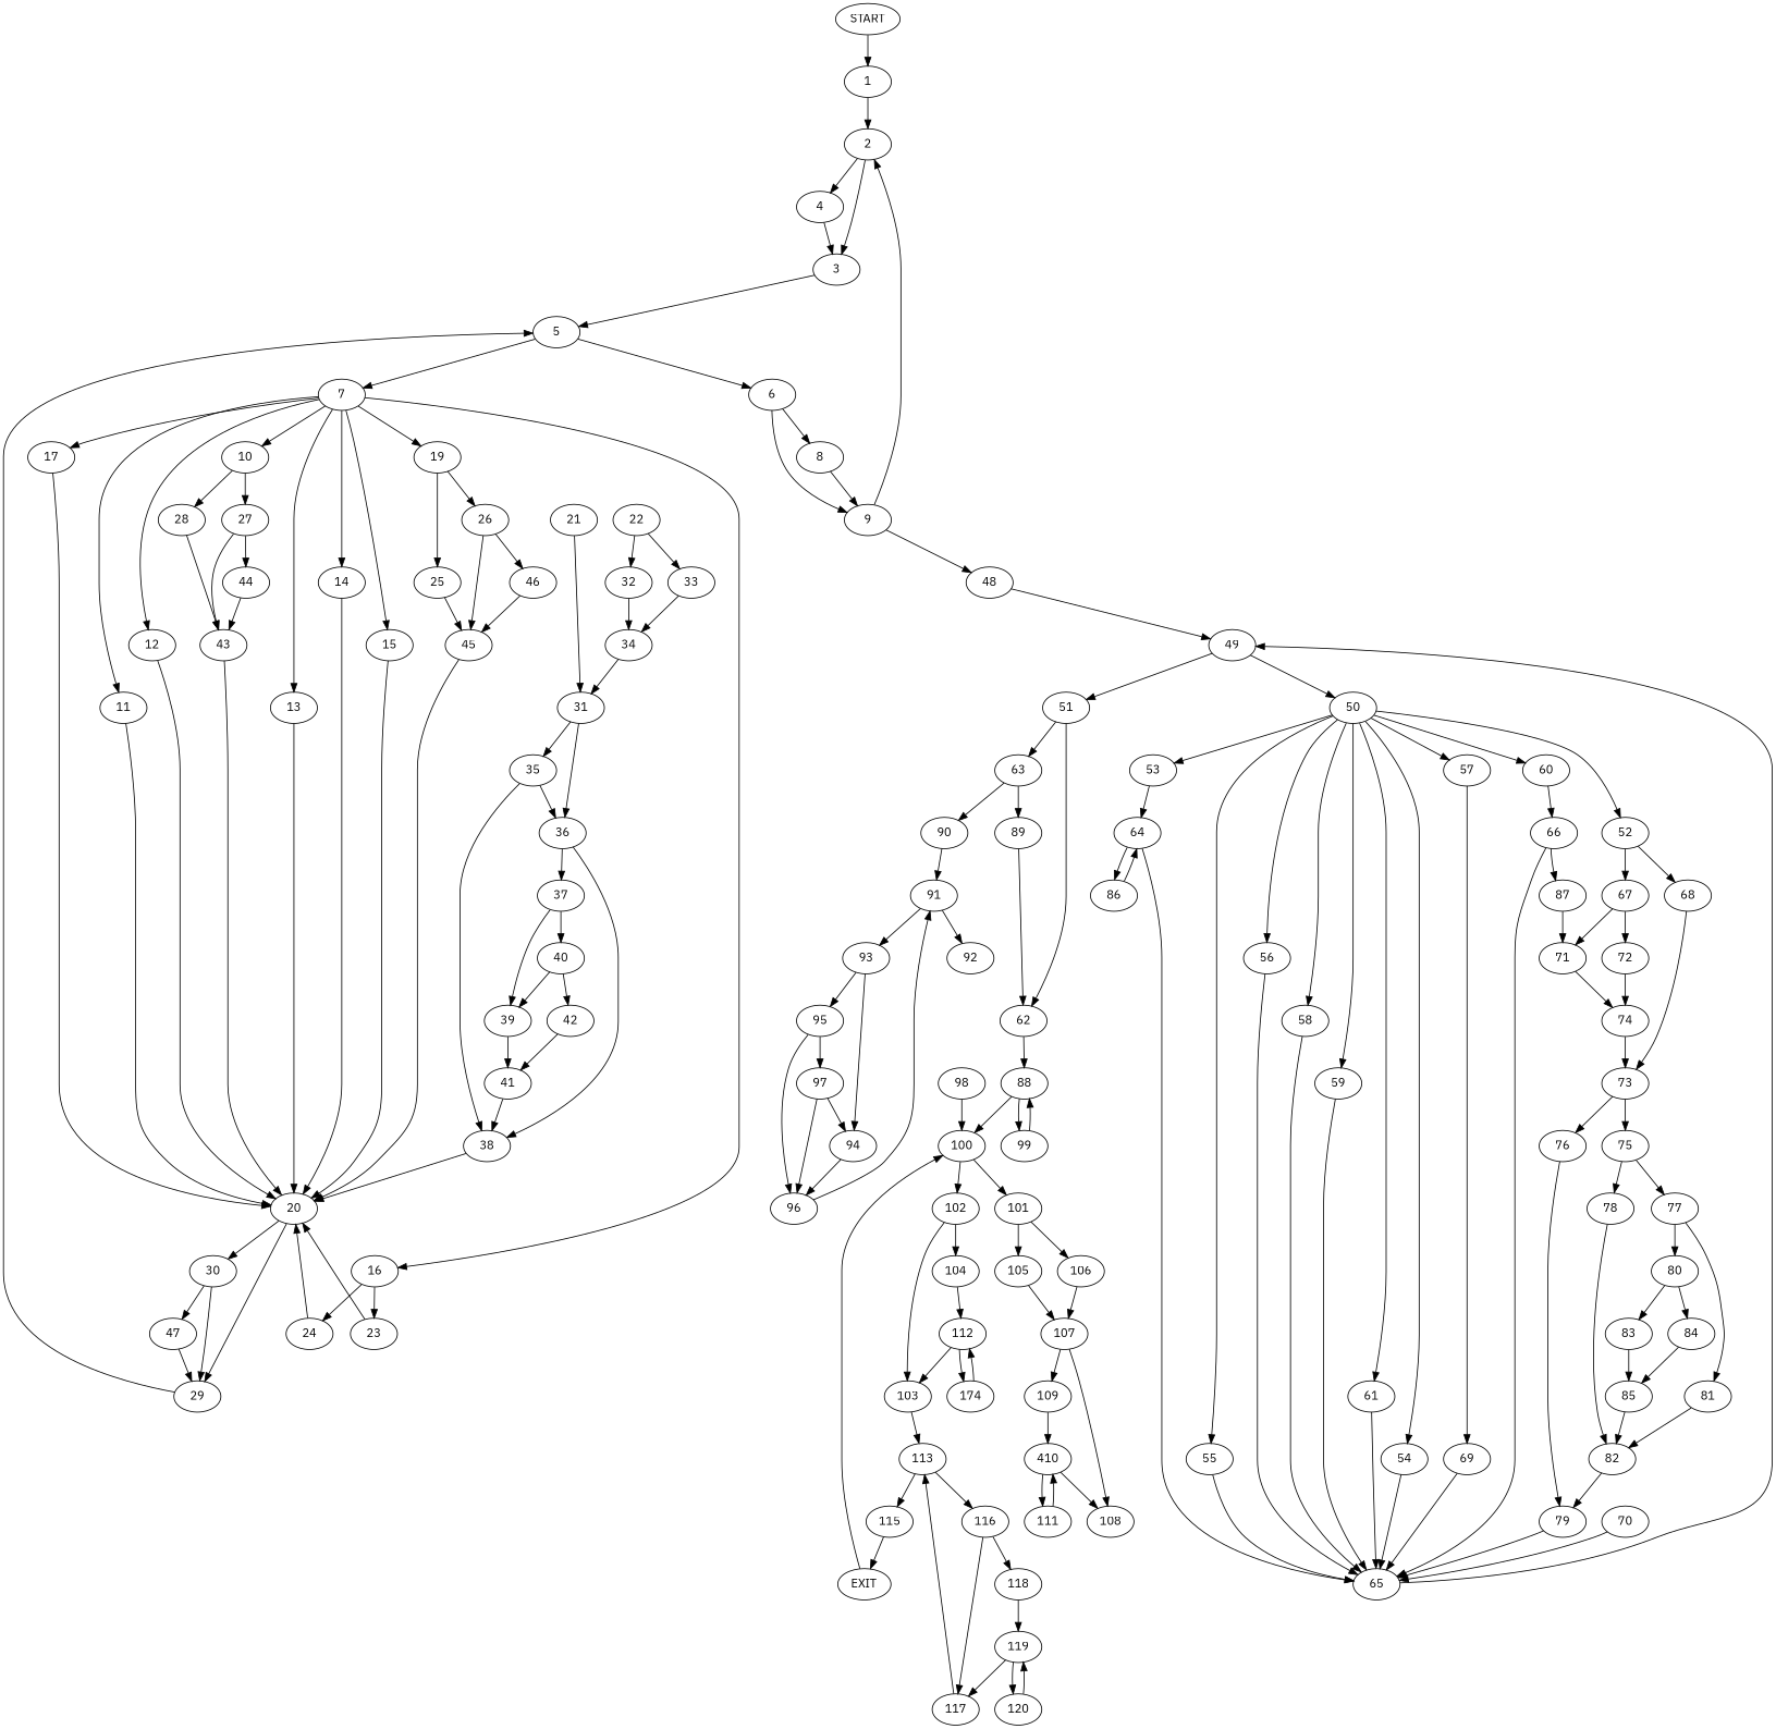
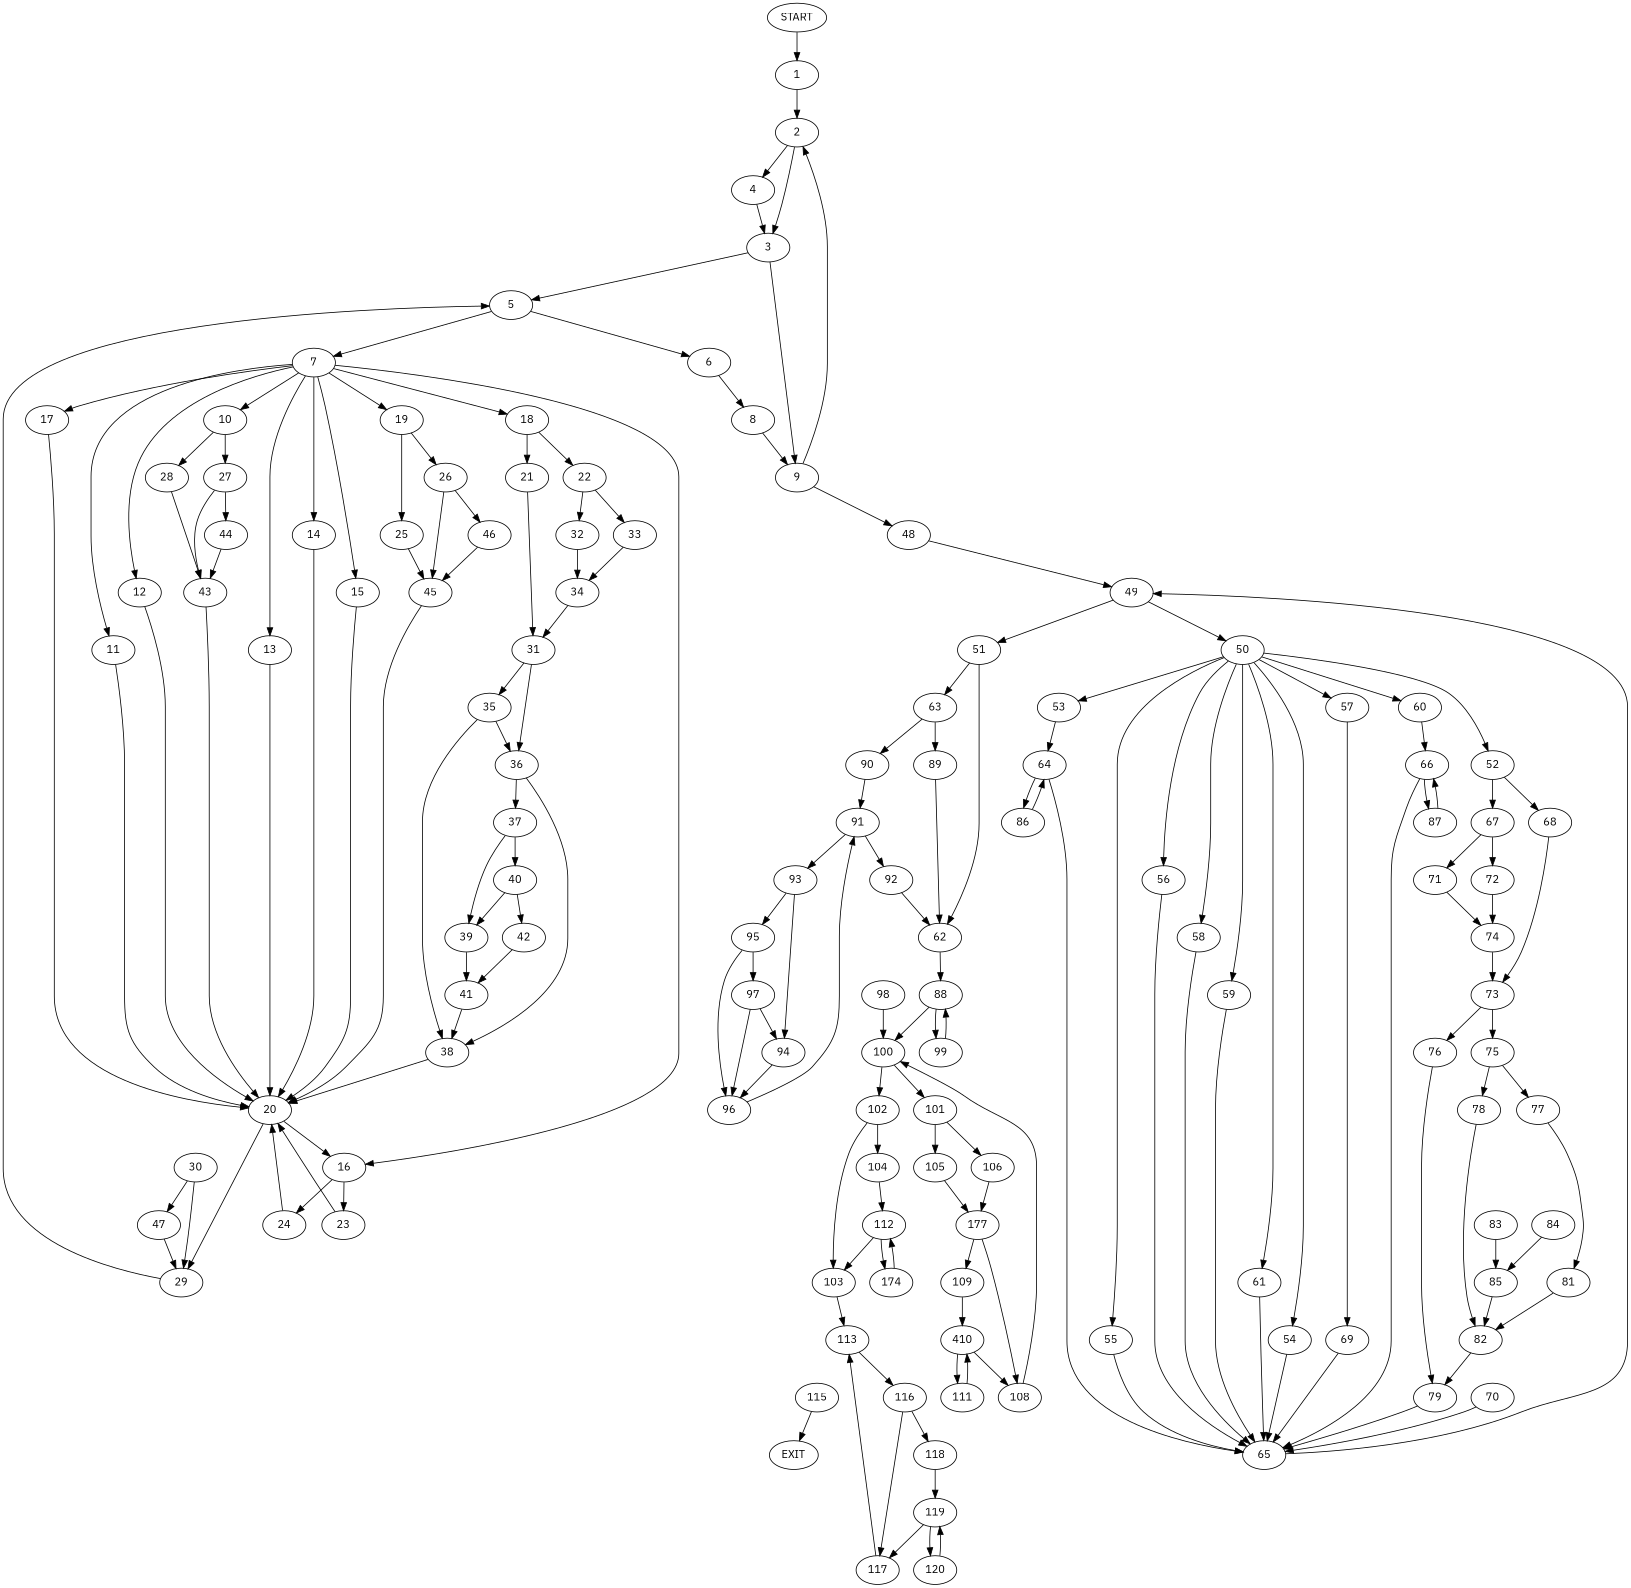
  digraph {
    fontname="IBM Plex Sans"
    node [fontname="IBM Plex Sans"]
    edge [fontname="IBM Plex Sans"]
    n1 [label=START]
    1
    2
    n4 [label=EXIT]
    3
    4
    5
    6
    7
    8
    9
    10
    11
    12
    13
    14
    15
    16
    17
+   18
    19
    48
    27
    28
    20
    23
    24
    21
    22
    25
    26
    49
    43
    44
    29
    30
    31
    32
    33
    45
    46
    47
    35
    36
    34
    38
    37
    39
    40
    41
    42
    50
    51
    52
    53
    54
    55
    56
    57
    58
    59
    60
    61
    62
    63
    67
    68
    64
    65
    69
    66
    88
    89
    90
    71
    72
    73
    86
    70
    87
    99
    100
    91
    74
    75
    76
    77
    78
    79
-   80
    81
    82
    83
    84
    85
    98
    92
    93
    94
    95
    96
    97
    101
    102
    105
    106
    103
    104
-   107
+   107 [label=177]
    113
    112
    115
    116
    n114 [label=174]
    108
    109
    n117 [label=410]
    111
    117
    118
    119
    120
    n1 -> 1
    1 -> 2
    2 -> 3
    2 -> 4
    3 -> 5
    4 -> 3
    5 -> 6
    5 -> 7
    6 -> 8
-   6 -> 9
+   3 -> 9
    7 -> 10
    7 -> 11
    7 -> 12
    7 -> 13
    7 -> 14
    7 -> 15
    7 -> 16
    7 -> 17
+   7 -> 18
    7 -> 19
    8 -> 9
    9 -> 2
    9 -> 48
    10 -> 27
    10 -> 28
    11 -> 20
    12 -> 20
    13 -> 20
    14 -> 20
    15 -> 20
    16 -> 23
    16 -> 24
    17 -> 20
+   18 -> 21
+   18 -> 22
    19 -> 25
    19 -> 26
    48 -> 49
    27 -> 43
    27 -> 44
    28 -> 43
    20 -> 29
-   20 -> 30
+   20 -> 16
    23 -> 20
    24 -> 20
    21 -> 31
    22 -> 32
    22 -> 33
    25 -> 45
    26 -> 45
    26 -> 46
    49 -> 50
    49 -> 51
    43 -> 20
    44 -> 43
    29 -> 5
    30 -> 29
    30 -> 47
    31 -> 35
    31 -> 36
    32 -> 34
    33 -> 34
    45 -> 20
    46 -> 45
    47 -> 29
    35 -> 36
    35 -> 38
    36 -> 38
    36 -> 37
    34 -> 31
    38 -> 20
    37 -> 39
    37 -> 40
    39 -> 41
    40 -> 39
    40 -> 42
    41 -> 38
    42 -> 41
    50 -> 52
    50 -> 53
    50 -> 54
    50 -> 55
    50 -> 56
    50 -> 57
    50 -> 58
    50 -> 59
    50 -> 60
    50 -> 61
    51 -> 62
    51 -> 63
    52 -> 67
    52 -> 68
    53 -> 64
    54 -> 65
    55 -> 65
    56 -> 65
    57 -> 69
    58 -> 65
    59 -> 65
    60 -> 66
    61 -> 65
    62 -> 88
    63 -> 89
    63 -> 90
    67 -> 71
    67 -> 72
    68 -> 73
    64 -> 65
    64 -> 86
    65 -> 49
    69 -> 65
    66 -> 65
    66 -> 87
    88 -> 99
    88 -> 100
    89 -> 62
    90 -> 91
    71 -> 74
    72 -> 74
    73 -> 75
    73 -> 76
    86 -> 64
    70 -> 65
-   87 -> 71
+   87 -> 66
    99 -> 88
    100 -> 101
    100 -> 102
    91 -> 92
    91 -> 93
    74 -> 73
    75 -> 77
    75 -> 78
    76 -> 79
-   77 -> 80
    77 -> 81
    78 -> 82
    79 -> 65
-   80 -> 83
-   80 -> 84
    81 -> 82
    82 -> 79
    83 -> 85
    84 -> 85
    85 -> 82
    98 -> 100
+   92 -> 62
    93 -> 94
    93 -> 95
    94 -> 96
    95 -> 96
    95 -> 97
    96 -> 91
    97 -> 94
    97 -> 96
    101 -> 105
    101 -> 106
    102 -> 103
    102 -> 104
    105 -> 107
    106 -> 107
    103 -> 113
    104 -> 112
    107 -> 108
    107 -> 109
-   113 -> 115
    113 -> 116
    112 -> 103
    112 -> n114
    115 -> n4
    116 -> 117
    116 -> 118
    n114 -> 112
-   n4 -> 100
+   108 -> 100
    109 -> n117
    n117 -> 108
    n117 -> 111
    111 -> n117
    117 -> 113
    118 -> 119
    119 -> 117
    119 -> 120
    120 -> 119
  }
